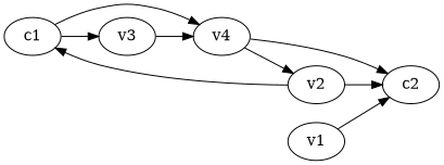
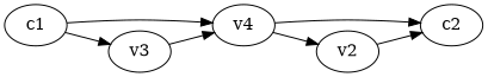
  strict digraph {
    rankdir=LR
    edge [weight=1]
    c1
    v4
    v3
    c2
    v2
-   v1
    c1 -> v4
    c1 -> v3
    v4 -> c2
    v4 -> v2
    v3 -> v4
-   v2 -> c1
    v2 -> c2
-   v1 -> c2
  }
